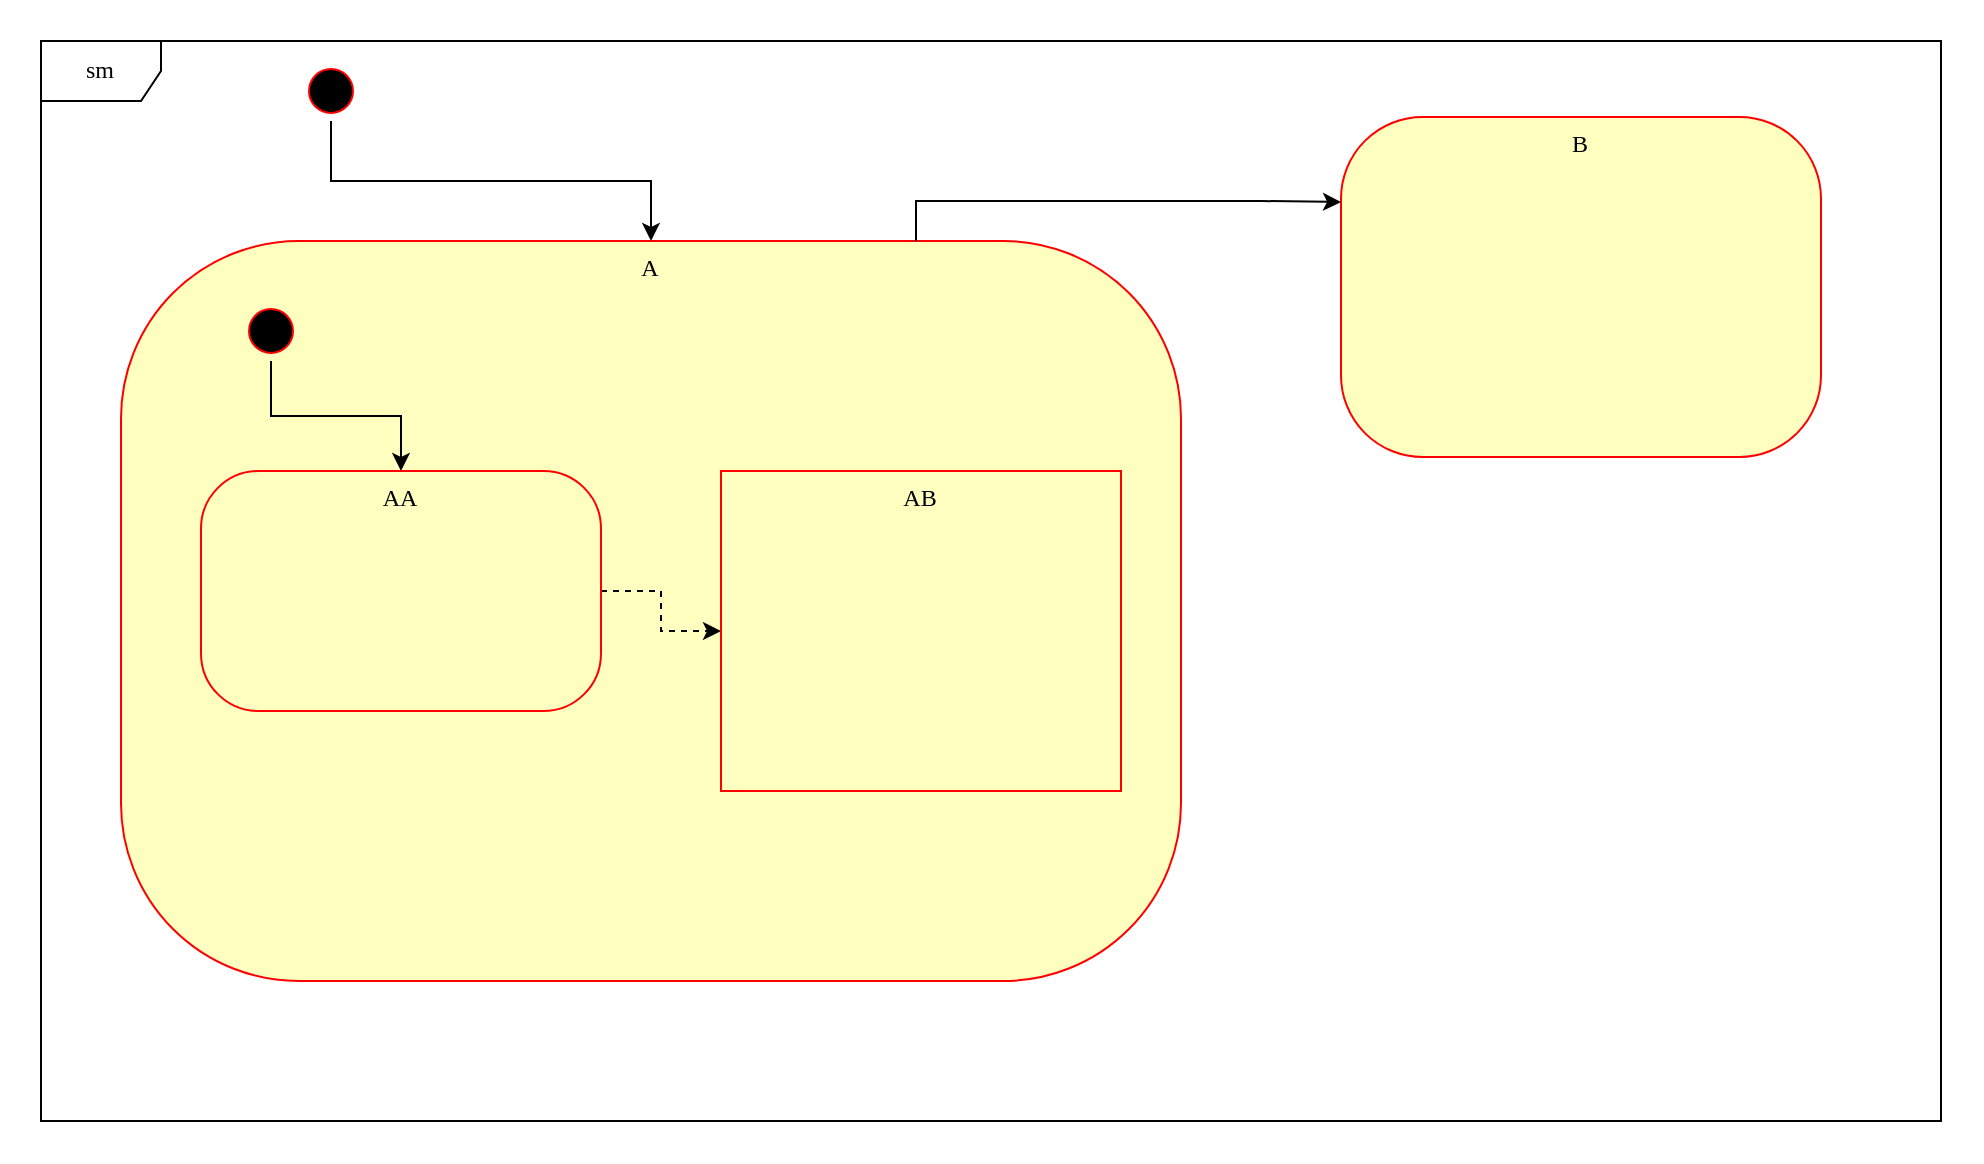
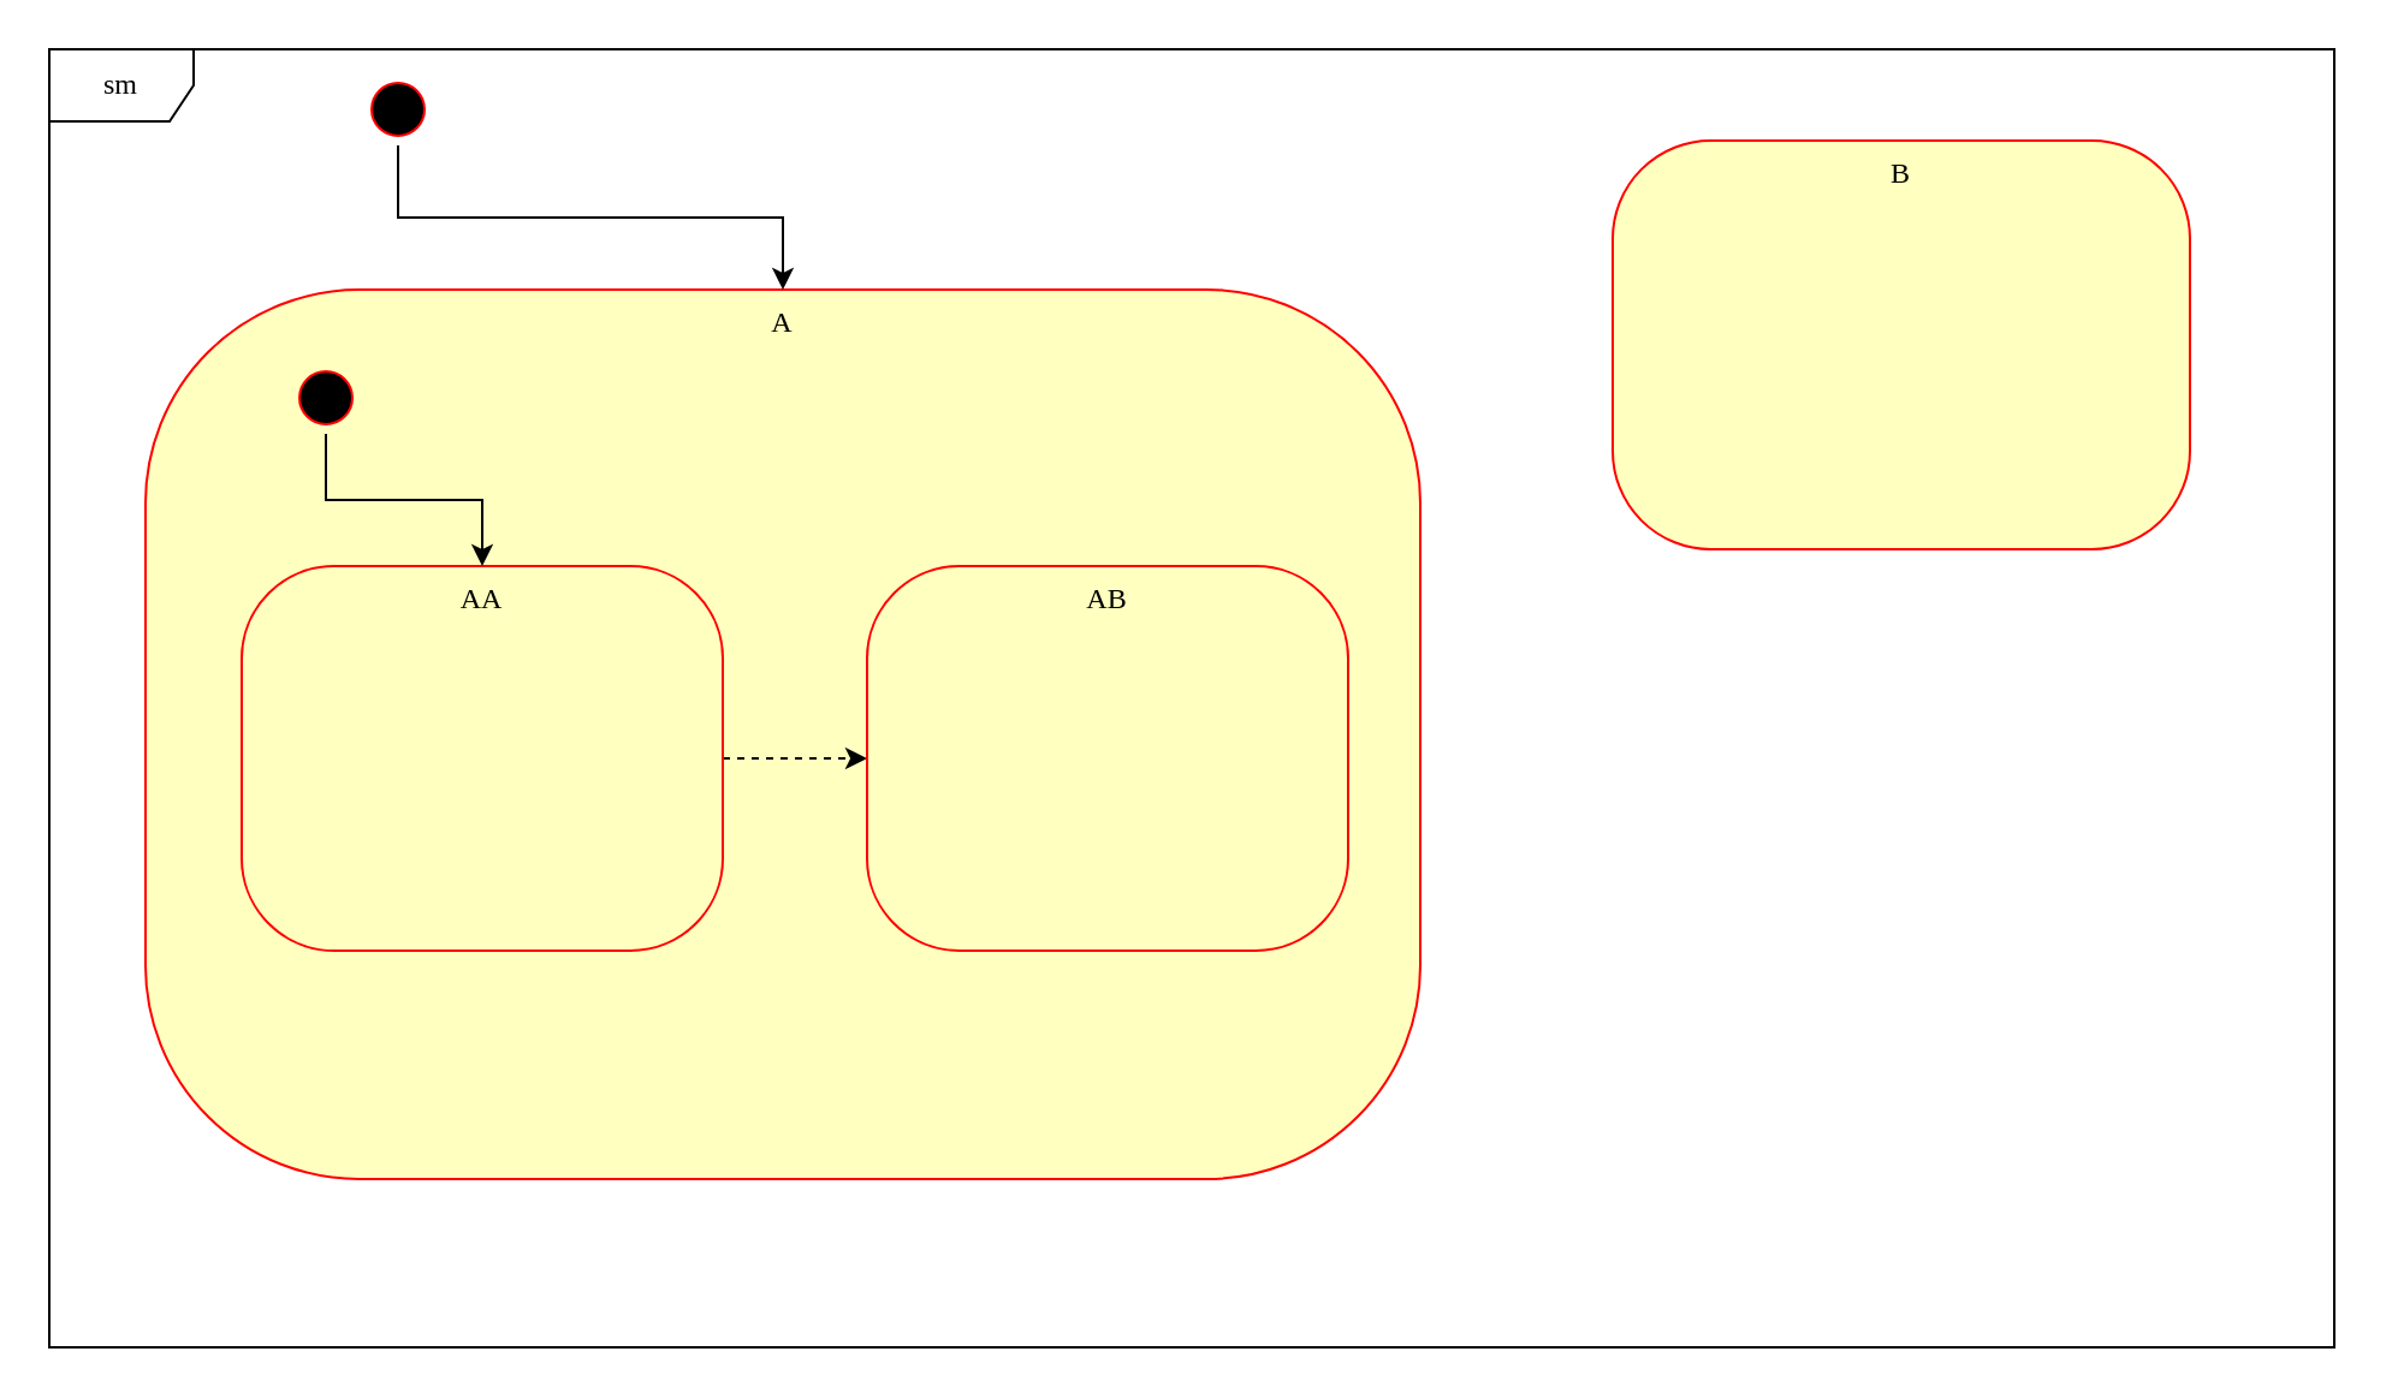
  <mxCell id="0" />
  <mxCell id="1" parent="0" />
  <mxCell id="2" value="sm" style="shape=umlFrame;whiteSpace=wrap;html=1;rounded=1;shadow=0;comic=0;labelBackgroundColor=none;strokeWidth=1;fontFamily=Verdana;fontSize=12;align=center;" parent="1" vertex="1"><mxGeometry x="20" y="20" width="950" height="540" as="geometry" /></mxCell>
  <mxCell id="3" value="A" style="rounded=1;whiteSpace=wrap;html=1;arcSize=24;fillColor=#ffffc0;strokeColor=#ff0000;shadow=0;comic=0;labelBackgroundColor=none;fontFamily=Verdana;fontSize=12;fontColor=#000000;align=center;verticalAlign=top;" parent="1" vertex="1"><mxGeometry x="60" y="120" width="530" height="370" as="geometry" /></mxCell>
  <mxCell id="4" value="" style="edgeStyle=orthogonalEdgeStyle;rounded=0;orthogonalLoop=1;jettySize=auto;html=1;entryX=0;entryY=0.5;entryDx=0;entryDy=0;dashed=1;" edge="1" parent="1" source="5" target="8"><mxGeometry relative="1" as="geometry" /></mxCell>
- <mxCell id="5" value="AA" style="rounded=1;whiteSpace=wrap;html=1;arcSize=24;fillColor=#ffffc0;strokeColor=#ff0000;shadow=0;comic=0;labelBackgroundColor=none;fontFamily=Verdana;fontSize=12;fontColor=#000000;align=center;verticalAlign=top;" parent="1" vertex="1"><mxGeometry x="100" y="235" width="200" height="120" as="geometry" /></mxCell>
+ <mxCell id="5" value="AA" style="rounded=1;whiteSpace=wrap;html=1;arcSize=24;fillColor=#ffffc0;strokeColor=#ff0000;shadow=0;comic=0;labelBackgroundColor=none;fontFamily=Verdana;fontSize=12;fontColor=#000000;align=center;verticalAlign=top;" parent="1" vertex="1"><mxGeometry x="100" y="235" width="200" height="160" as="geometry" /></mxCell>
  <mxCell id="6" style="edgeStyle=orthogonalEdgeStyle;rounded=0;orthogonalLoop=1;jettySize=auto;html=1;" parent="1" source="7" target="3" edge="1"><mxGeometry relative="1" as="geometry" /></mxCell>
  <mxCell id="7" value="" style="ellipse;html=1;shape=startState;fillColor=#000000;strokeColor=#ff0000;rounded=1;shadow=0;comic=0;labelBackgroundColor=none;fontFamily=Verdana;fontSize=12;fontColor=#000000;align=center;direction=south;" parent="1" vertex="1"><mxGeometry x="150" y="30" width="30" height="30" as="geometry" /></mxCell>
- <mxCell id="8" value="AB" style="whiteSpace=wrap;html=1;arcSize=24;fillColor=#ffffc0;strokeColor=#ff0000;shadow=0;comic=0;labelBackgroundColor=none;fontFamily=Verdana;fontSize=12;fontColor=#000000;align=center;verticalAlign=top;rounded=0;" parent="1" vertex="1"><mxGeometry x="360" y="235" width="200" height="160" as="geometry" /></mxCell>
+ <mxCell id="8" value="AB" style="rounded=1;whiteSpace=wrap;html=1;arcSize=24;fillColor=#ffffc0;strokeColor=#ff0000;shadow=0;comic=0;labelBackgroundColor=none;fontFamily=Verdana;fontSize=12;fontColor=#000000;align=center;verticalAlign=top;" parent="1" vertex="1"><mxGeometry x="360" y="235" width="200" height="160" as="geometry" /></mxCell>
  <mxCell id="9" value="" style="ellipse;html=1;shape=startState;fillColor=#000000;strokeColor=#ff0000;rounded=1;shadow=0;comic=0;labelBackgroundColor=none;fontFamily=Verdana;fontSize=12;fontColor=#000000;align=center;direction=south;" vertex="1" parent="1"><mxGeometry x="120" y="150" width="30" height="30" as="geometry" /></mxCell>
  <mxCell id="10" style="edgeStyle=orthogonalEdgeStyle;rounded=0;orthogonalLoop=1;jettySize=auto;html=1;" edge="1" parent="1" source="9" target="5"><mxGeometry relative="1" as="geometry"><mxPoint x="190" y="55" as="sourcePoint" /><mxPoint x="465" y="140" as="targetPoint" /></mxGeometry></mxCell>
  <mxCell id="11" value="B" style="rounded=1;whiteSpace=wrap;html=1;arcSize=24;fillColor=#ffffc0;strokeColor=#ff0000;shadow=0;comic=0;labelBackgroundColor=none;fontFamily=Verdana;fontSize=12;fontColor=#000000;align=center;verticalAlign=top;" vertex="1" parent="1"><mxGeometry x="670" y="58" width="240" height="170" as="geometry" /></mxCell>
- <mxCell id="12" style="edgeStyle=orthogonalEdgeStyle;rounded=0;orthogonalLoop=1;jettySize=auto;html=1;exitX=0.75;exitY=0;exitDx=0;exitDy=0;entryX=0;entryY=0.25;entryDx=0;entryDy=0;" edge="1" parent="1" source="3" target="11"><mxGeometry relative="1" as="geometry"><mxPoint x="175" y="70" as="sourcePoint" /><mxPoint x="335" y="130" as="targetPoint" /></mxGeometry></mxCell>
